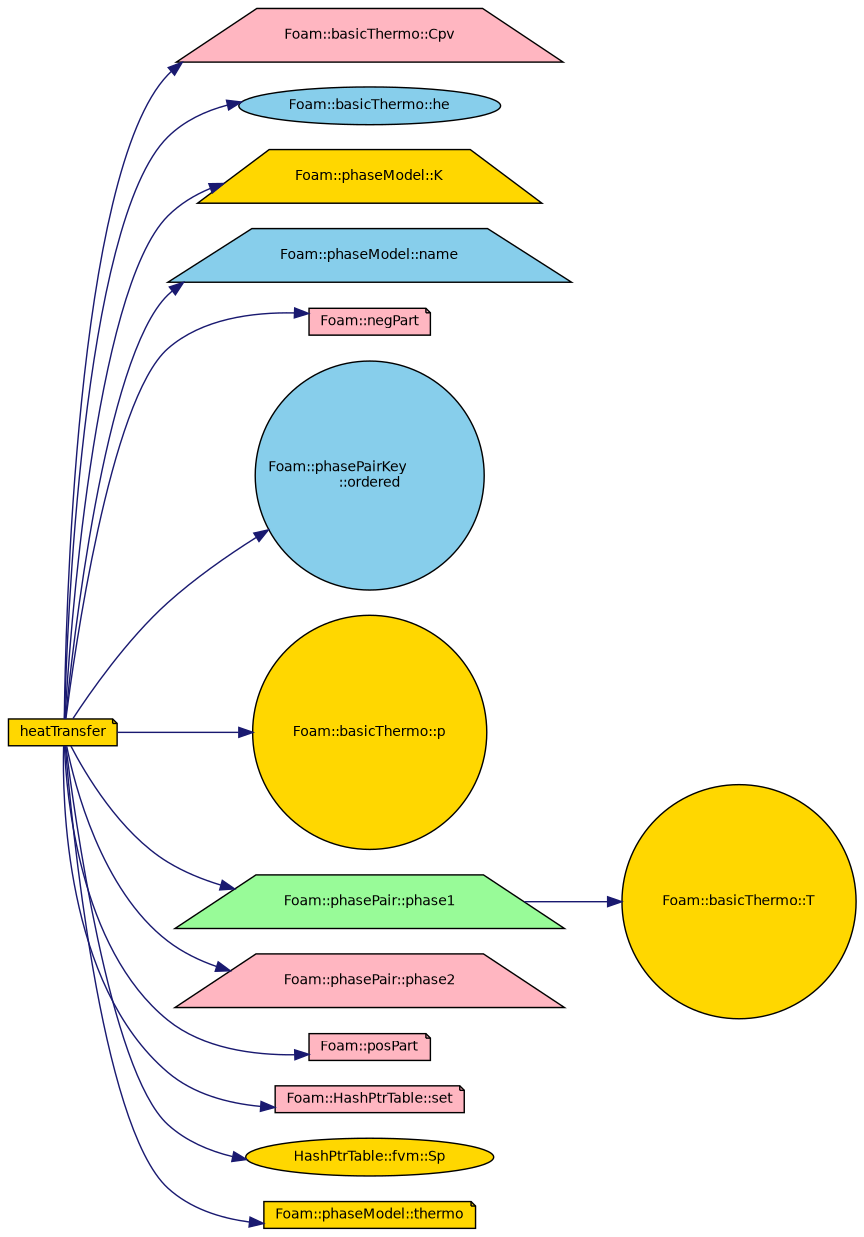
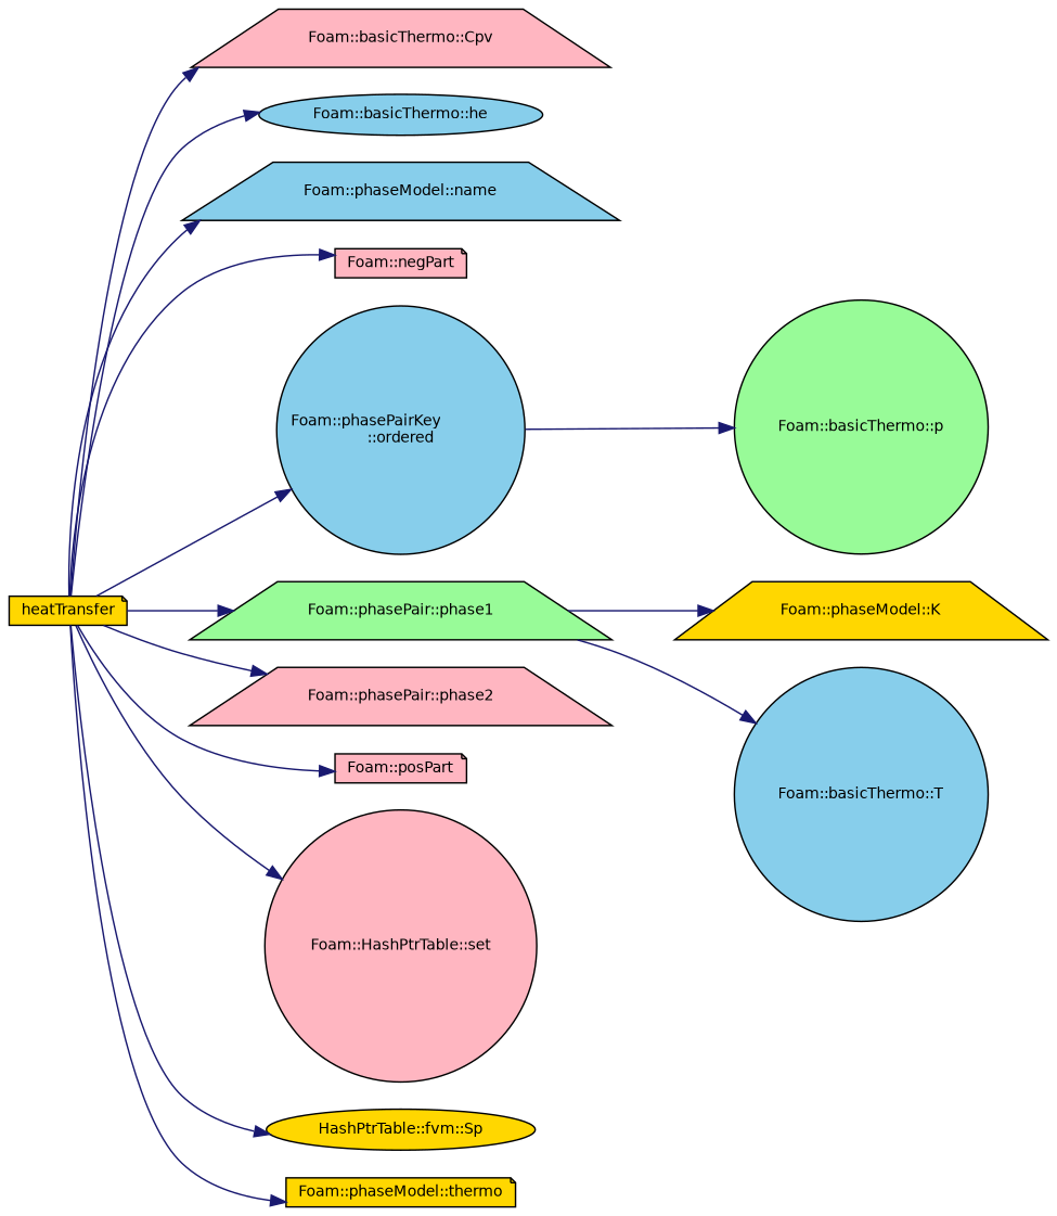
  digraph {
    rankdir=LR
    node [color=black fillcolor=lightpink fontname=Helvetica fontsize=10 shape=note style=filled]
    edge [color=midnightblue fontname=Helvetica fontsize=10 labelfontname=Helvetica labelfontsize=10 style=solid]
    n1 [fillcolor=gold fontcolor=black height=0.2 label=heatTransfer width=0.4]
    n2 [height=0.2 label="Foam::basicThermo::Cpv" shape=trapezium width=0.4]
    n3 [fillcolor=skyblue height=0.2 label="Foam::basicThermo::he" shape=ellipse width=0.4]
    n4 [fillcolor=gold height=0.2 label="Foam::phaseModel::K" shape=trapezium width=0.4]
    n5 [fillcolor=skyblue height=0.2 label="Foam::phaseModel::name" shape=trapezium width=0.4]
    n6 [height=0.2 label="Foam::negPart" width=0.4]
    n7 [fillcolor=skyblue height=0.2 label="Foam::phasePairKey\l::ordered" shape=circle width=0.4]
-   n8 [fillcolor=gold height=0.2 label="Foam::basicThermo::p" shape=circle width=0.4]
+   n8 [fillcolor=palegreen height=0.2 label="Foam::basicThermo::p" shape=circle width=0.4]
    n9 [fillcolor=palegreen height=0.2 label="Foam::phasePair::phase1" shape=trapezium width=0.4]
    n10 [height=0.2 label="Foam::phasePair::phase2" shape=trapezium width=0.4]
    n11 [height=0.2 label="Foam::posPart" width=0.4]
-   n12 [height=0.2 label="Foam::HashPtrTable::set" width=0.4]
+   n12 [height=0.2 label="Foam::HashPtrTable::set" shape=circle width=0.4]
    n13 [fillcolor=gold height=0.2 label="HashPtrTable::fvm::Sp" shape=ellipse width=0.4]
    n14 [fillcolor=gold height=0.2 label="Foam::phaseModel::thermo" width=0.4]
-   n15 [fillcolor=gold height=0.2 label="Foam::basicThermo::T" shape=circle width=0.4]
+   n15 [fillcolor=skyblue height=0.2 label="Foam::basicThermo::T" shape=circle width=0.4]
    n1 -> n2
    n1 -> n3
-   n1 -> n4
+   n9 -> n4
    n1 -> n5
    n1 -> n6
    n1 -> n7
-   n1 -> n8
+   n7 -> n8
    n1 -> n9
    n1 -> n10
    n1 -> n11
    n1 -> n12
    n1 -> n13
    n1 -> n14
    n9 -> n15
  }
